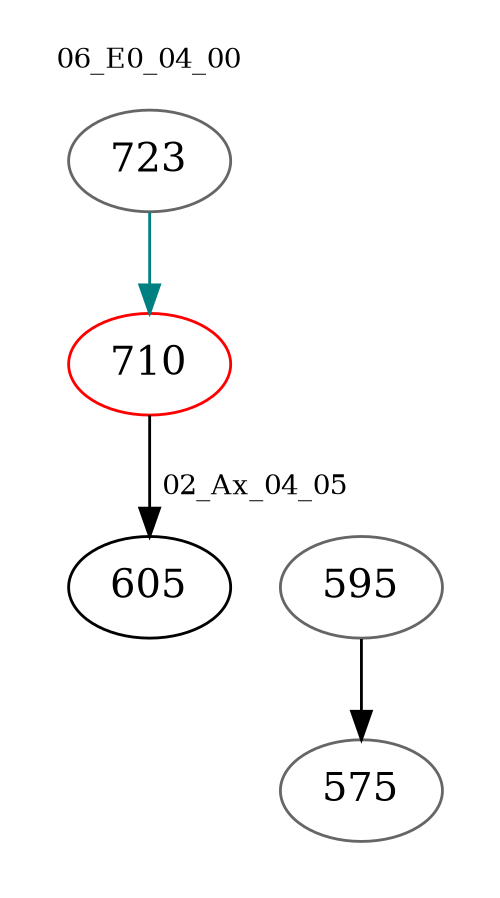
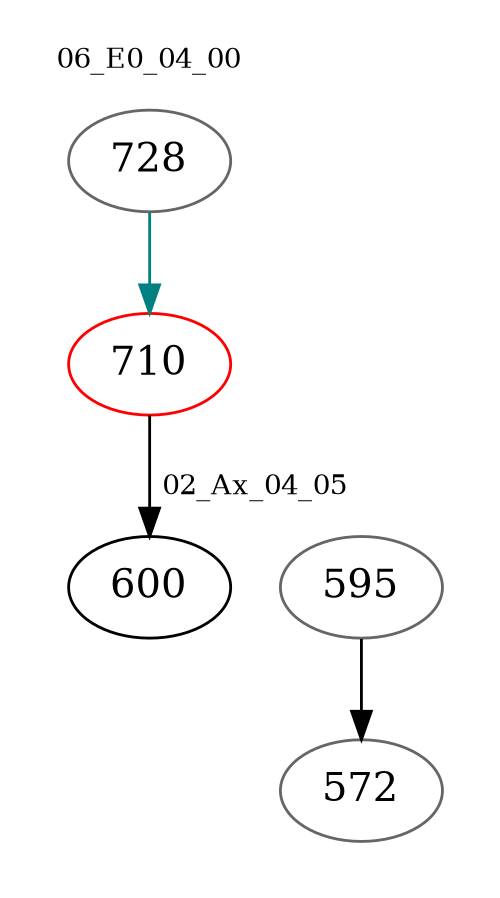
  digraph {
    node [color=gray40]
    edge [color=black]
    n1 [label=595]
-   n2 [label=575]
-   n3 [color=black label=605]
-   n4 [label=723]
+   n2 [label=572]
+   n3 [color=black label=600]
+   n4 [label=728]
    n5 [color=red label=710]
    subgraph cluster_1 {
      color=white
      fontsize=10
      label="02_Ax_04_05"
      n1
      n2
      n3
    }
    subgraph cluster_2 {
      color=white
      fontsize=10
      label="06_E0_04_00"
      n4
      n5
    }
    n1 -> n2
    n4 -> n5 [color=teal]
    n5 -> n3
  }
